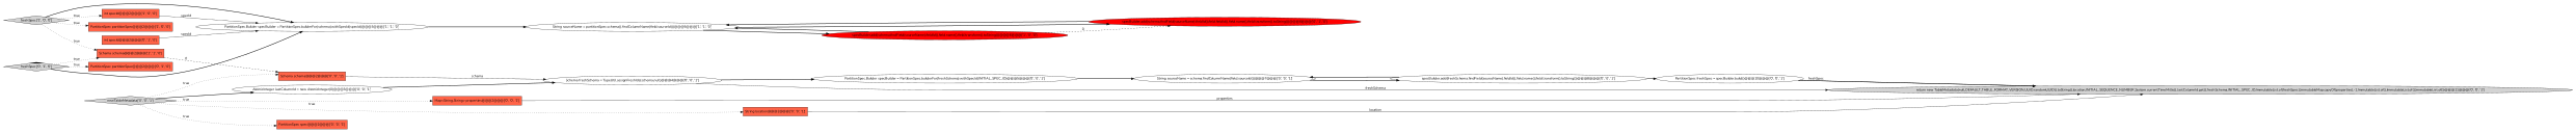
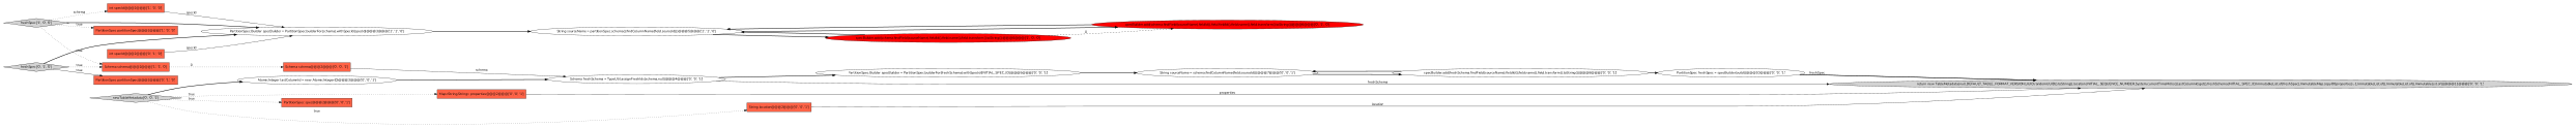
  digraph {
    fontname=Nunito
    rankdir=LR
    node [fillcolor=tomato fontname=Nunito shape=ellipse style=filled]
    edge [fontname=Nunito style=bold]
    n1 [fillcolor=white label="PartitionSpec.Builder specBuilder = PartitionSpec.builderFor(schema).withSpecId(specId)@@@3@@@['1', '1', '0']"]
    n2 [fillcolor=white label="String sourceName = partitionSpec.schema().findColumnName(field.sourceId())@@@5@@@['1', '1', '0']"]
    n3 [fillcolor=red label="specBuilder.add(schema.findField(sourceName).fieldId(),field.name(),field.transform().toString())@@@6@@@['1', '0', '0']"]
    n4 [fillcolor=red label="specBuilder.add(schema.findField(sourceName).fieldId(),field.fieldId(),field.name(),field.transform().toString())@@@6@@@['0', '1', '0']"]
    n5 [fillcolor=lightgray label="return new TableMetadata(null,DEFAULT_TABLE_FORMAT_VERSION,UUID.randomUUID().toString(),location,INITIAL_SEQUENCE_NUMBER,System.currentTimeMillis(),lastColumnId.get(),freshSchema,INITIAL_SPEC_ID,ImmutableList.of(freshSpec),ImmutableMap.copyOf(properties),-1,ImmutableList.of(),ImmutableList.of(),ImmutableList.of())@@@11@@@['0', '0', '1']"]
    n6 [label="PartitionSpec partitionSpec@@@2@@@['0', '1', '0']" shape=box]
    n7 [fillcolor=white label="PartitionSpec freshSpec = specBuilder.build()@@@10@@@['0', '0', '1']"]
    n8 [label="Schema schema@@@2@@@['0', '0', '1']" shape=box]
    n9 [fillcolor=white label="Schema freshSchema = TypeUtil.assignFreshIds(schema,null)@@@4@@@['0', '0', '1']"]
    n10 [fillcolor=white label="PartitionSpec.Builder specBuilder = PartitionSpec.builderFor(freshSchema).withSpecId(INITIAL_SPEC_ID)@@@5@@@['0', '0', '1']"]
    n11 [label="PartitionSpec partitionSpec@@@2@@@['1', '0', '0']" shape=box]
    n12 [label="int specId@@@2@@@['1', '0', '0']" shape=box]
    n13 [fillcolor=white label="String sourceName = schema.findColumnName(field.sourceId())@@@7@@@['0', '0', '1']"]
    n14 [label="int specId@@@2@@@['0', '1', '0']" shape=box]
    n15 [fillcolor=lightgray label="freshSpec['0', '1', '0']" shape=diamond]
    n16 [label="Schema schema@@@2@@@['1', '1', '0']" shape=box]
    n17 [fillcolor=white label="specBuilder.add(freshSchema.findField(sourceName).fieldId(),field.name(),field.transform().toString())@@@8@@@['0', '0', '1']"]
    n18 [label="Map<String,String> properties@@@2@@@['0', '0', '1']" shape=box]
    n19 [fillcolor=lightgray label="newTableMetadata['0', '0', '1']" shape=diamond]
    n20 [fillcolor=white label="AtomicInteger lastColumnId = new AtomicInteger(0)@@@3@@@['0', '0', '1']"]
    n21 [label="PartitionSpec spec@@@2@@@['0', '0', '1']" shape=box]
    n22 [label="String location@@@2@@@['0', '0', '1']" shape=box]
    n23 [fillcolor=lightgray label="freshSpec['1', '0', '0']" shape=diamond]
    n1 -> n2
    n2 -> n3
    n2 -> n4
    n3 -> n2
    n3 -> n4 [label=0 style=dashed]
    n4 -> n2
    n7 -> n5
    n7 -> n5 [label=freshSpec style=solid]
    n8 -> n9 [label=schema style=solid]
    n9 -> n5 [label=freshSchema style=solid]
    n9 -> n10
    n10 -> n13
    n12 -> n1 [label=specId style=solid]
    n13 -> n17
    n14 -> n1 [label=specId style=solid]
    n15 -> n1
-   n15 -> n6 [label=true style=dotted]
+   n15 -> n6 [label=true style=solid]
    n15 -> n16 [label=true style=dotted]
-   n16 -> n8 [label=0 style=dashed]
+   n16 -> n8 [label=0 style=dotted]
    n17 -> n7
    n17 -> n13
    n18 -> n5 [label=properties style=solid]
-   n19 -> n8 [label=true style=dotted]
    n19 -> n18 [label=true style=dotted]
    n19 -> n20
    n19 -> n21 [label=true style=dotted]
    n19 -> n22 [label=true style=dotted]
    n20 -> n9
    n22 -> n5 [label=location style=solid]
    n23 -> n1
    n23 -> n11 [label=true style=dotted]
-   n23 -> n12 [label=true style=dotted]
+   n23 -> n12 [label=schema style=dotted]
    n23 -> n16 [label=true style=dotted]
  }
